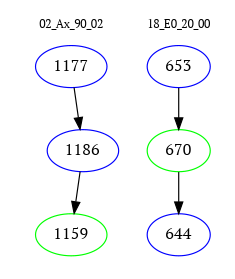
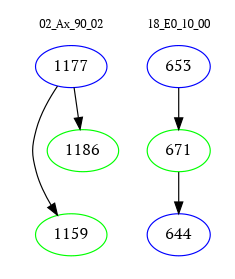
  digraph {
    fontname="PT Serif"
    node [color=blue fontname="PT Serif"]
    edge [color=black fontname="PT Serif"]
    n1 [label=1177]
    n2 [color=green label=1159]
-   n3 [label=1186]
+   n3 [color=green label=1186]
    n4 [label=653]
    n5 [label=644]
-   n6 [color=green label=670]
+   n6 [color=green label=671]
    subgraph cluster_1 {
      color=white
      fontsize=10
      label="02_Ax_90_02"
      n1
      n2
      n3
    }
    subgraph cluster_2 {
      color=white
      fontsize=10
-     label="18_E0_20_00"
+     label="18_E0_10_00"
      n4
      n5
      n6
    }
-   n3 -> n2
+   n1 -> n2
    n1 -> n3
    n4 -> n6
    n6 -> n5
  }
